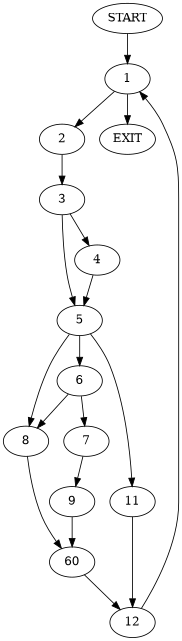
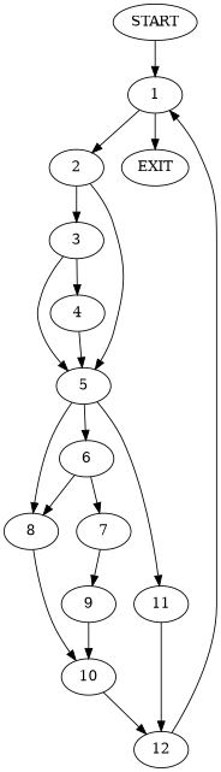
  digraph {
    n1 [label=START]
    1
    2
    n4 [label=EXIT]
    3
    5
    4
    6
    11
    8
    7
    12
    9
-   10 [label=60]
+   10
    n1 -> 1
    1 -> 2
    1 -> n4
    2 -> 3
+   2 -> 5
    3 -> 5
    3 -> 4
    5 -> 6
    5 -> 11
    5 -> 8
    4 -> 5
    6 -> 8
    6 -> 7
    11 -> 12
    8 -> 10
    7 -> 9
    12 -> 1
    9 -> 10
    10 -> 12
  }
